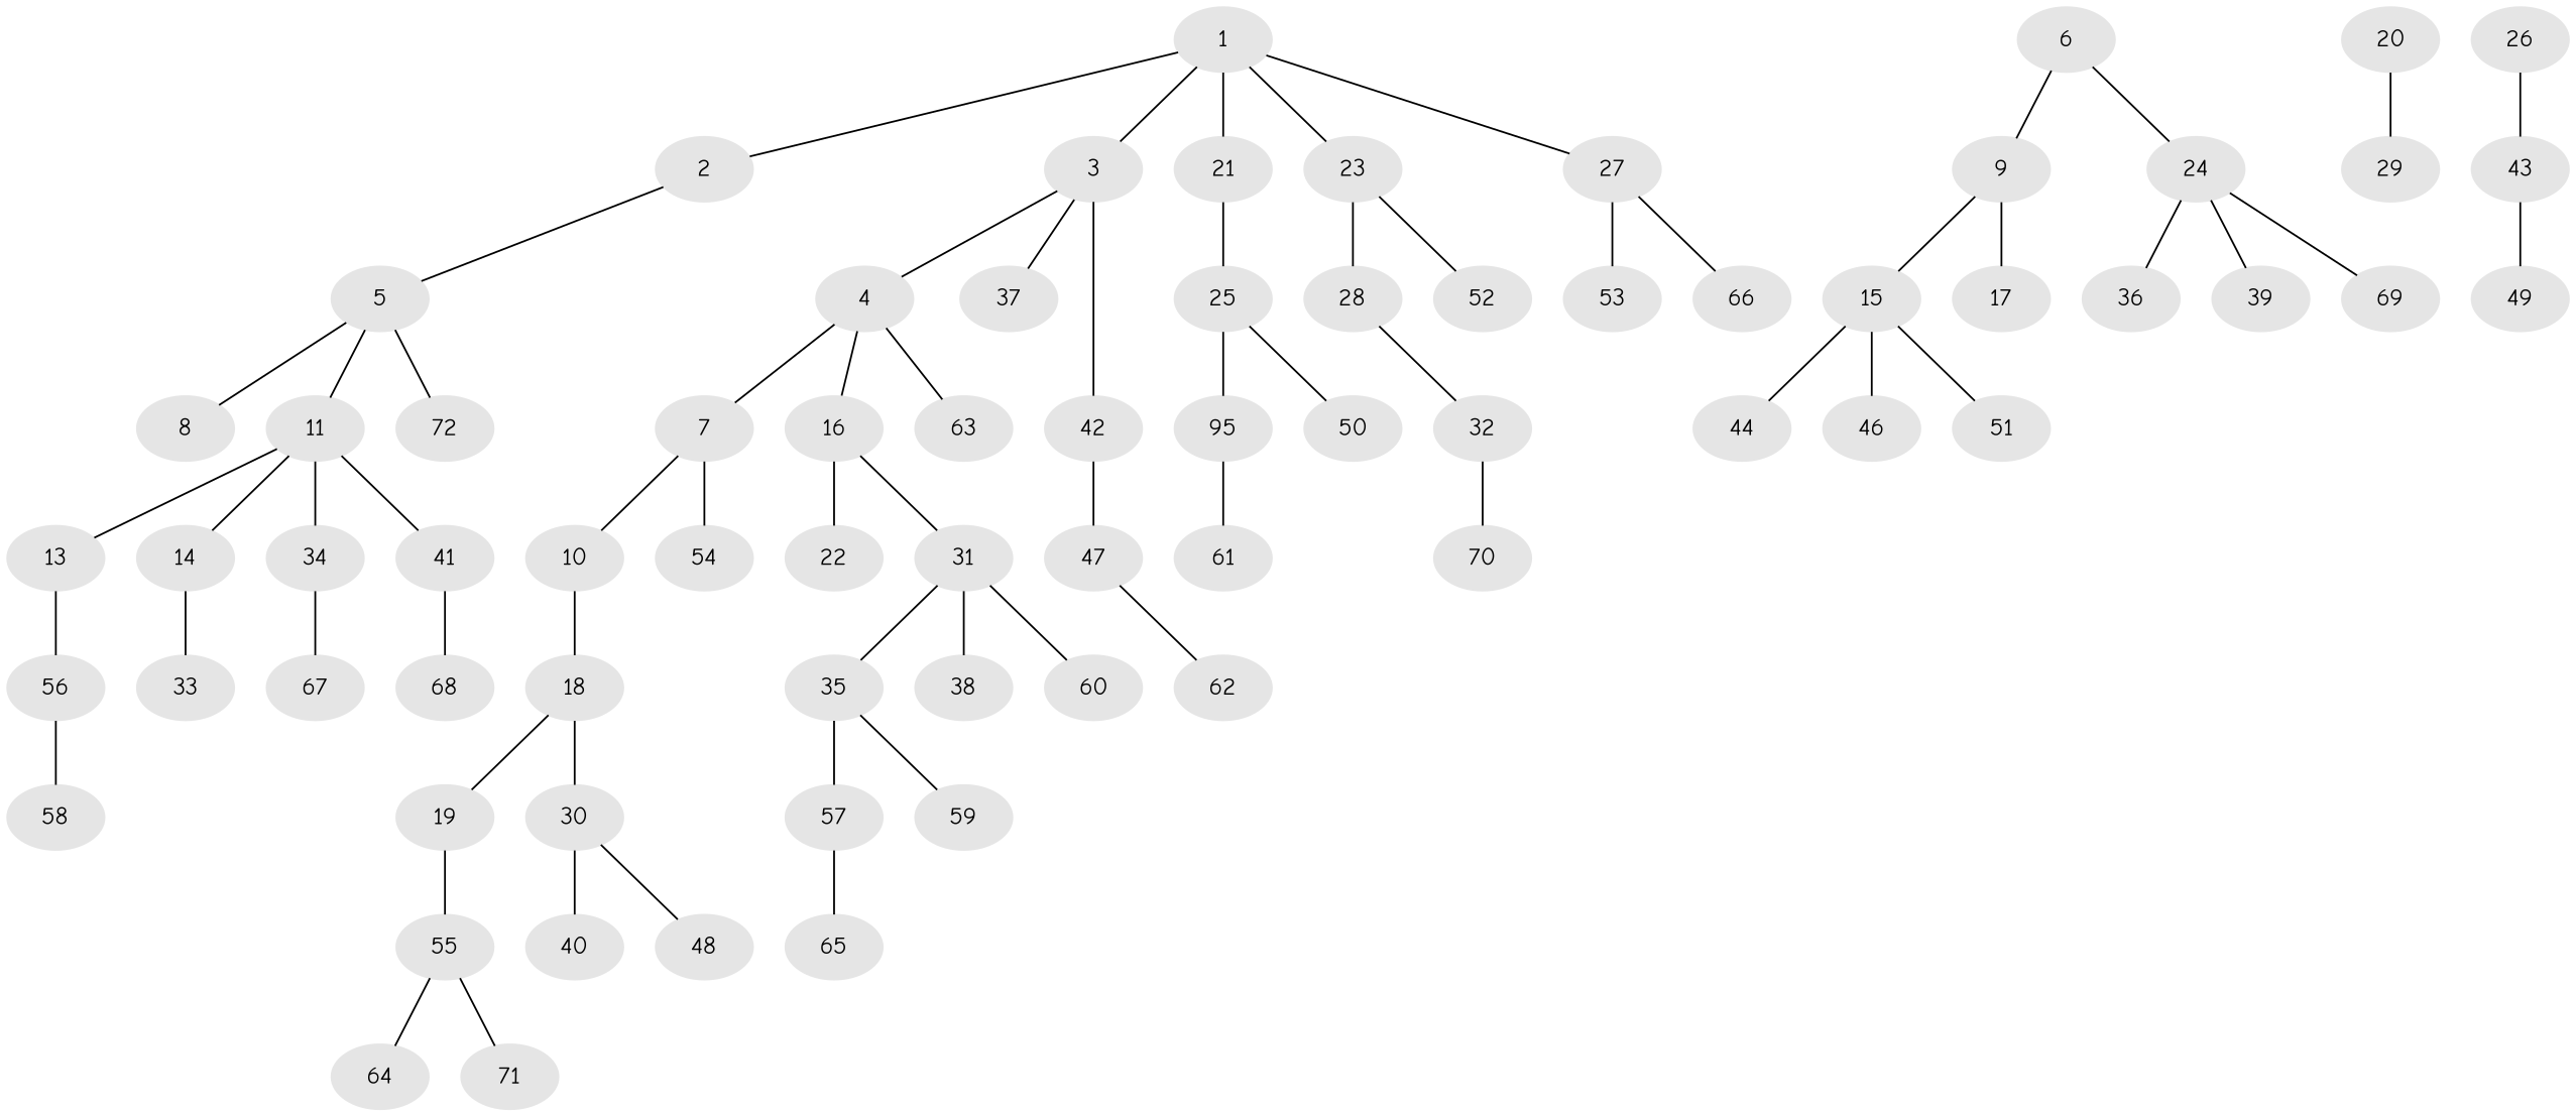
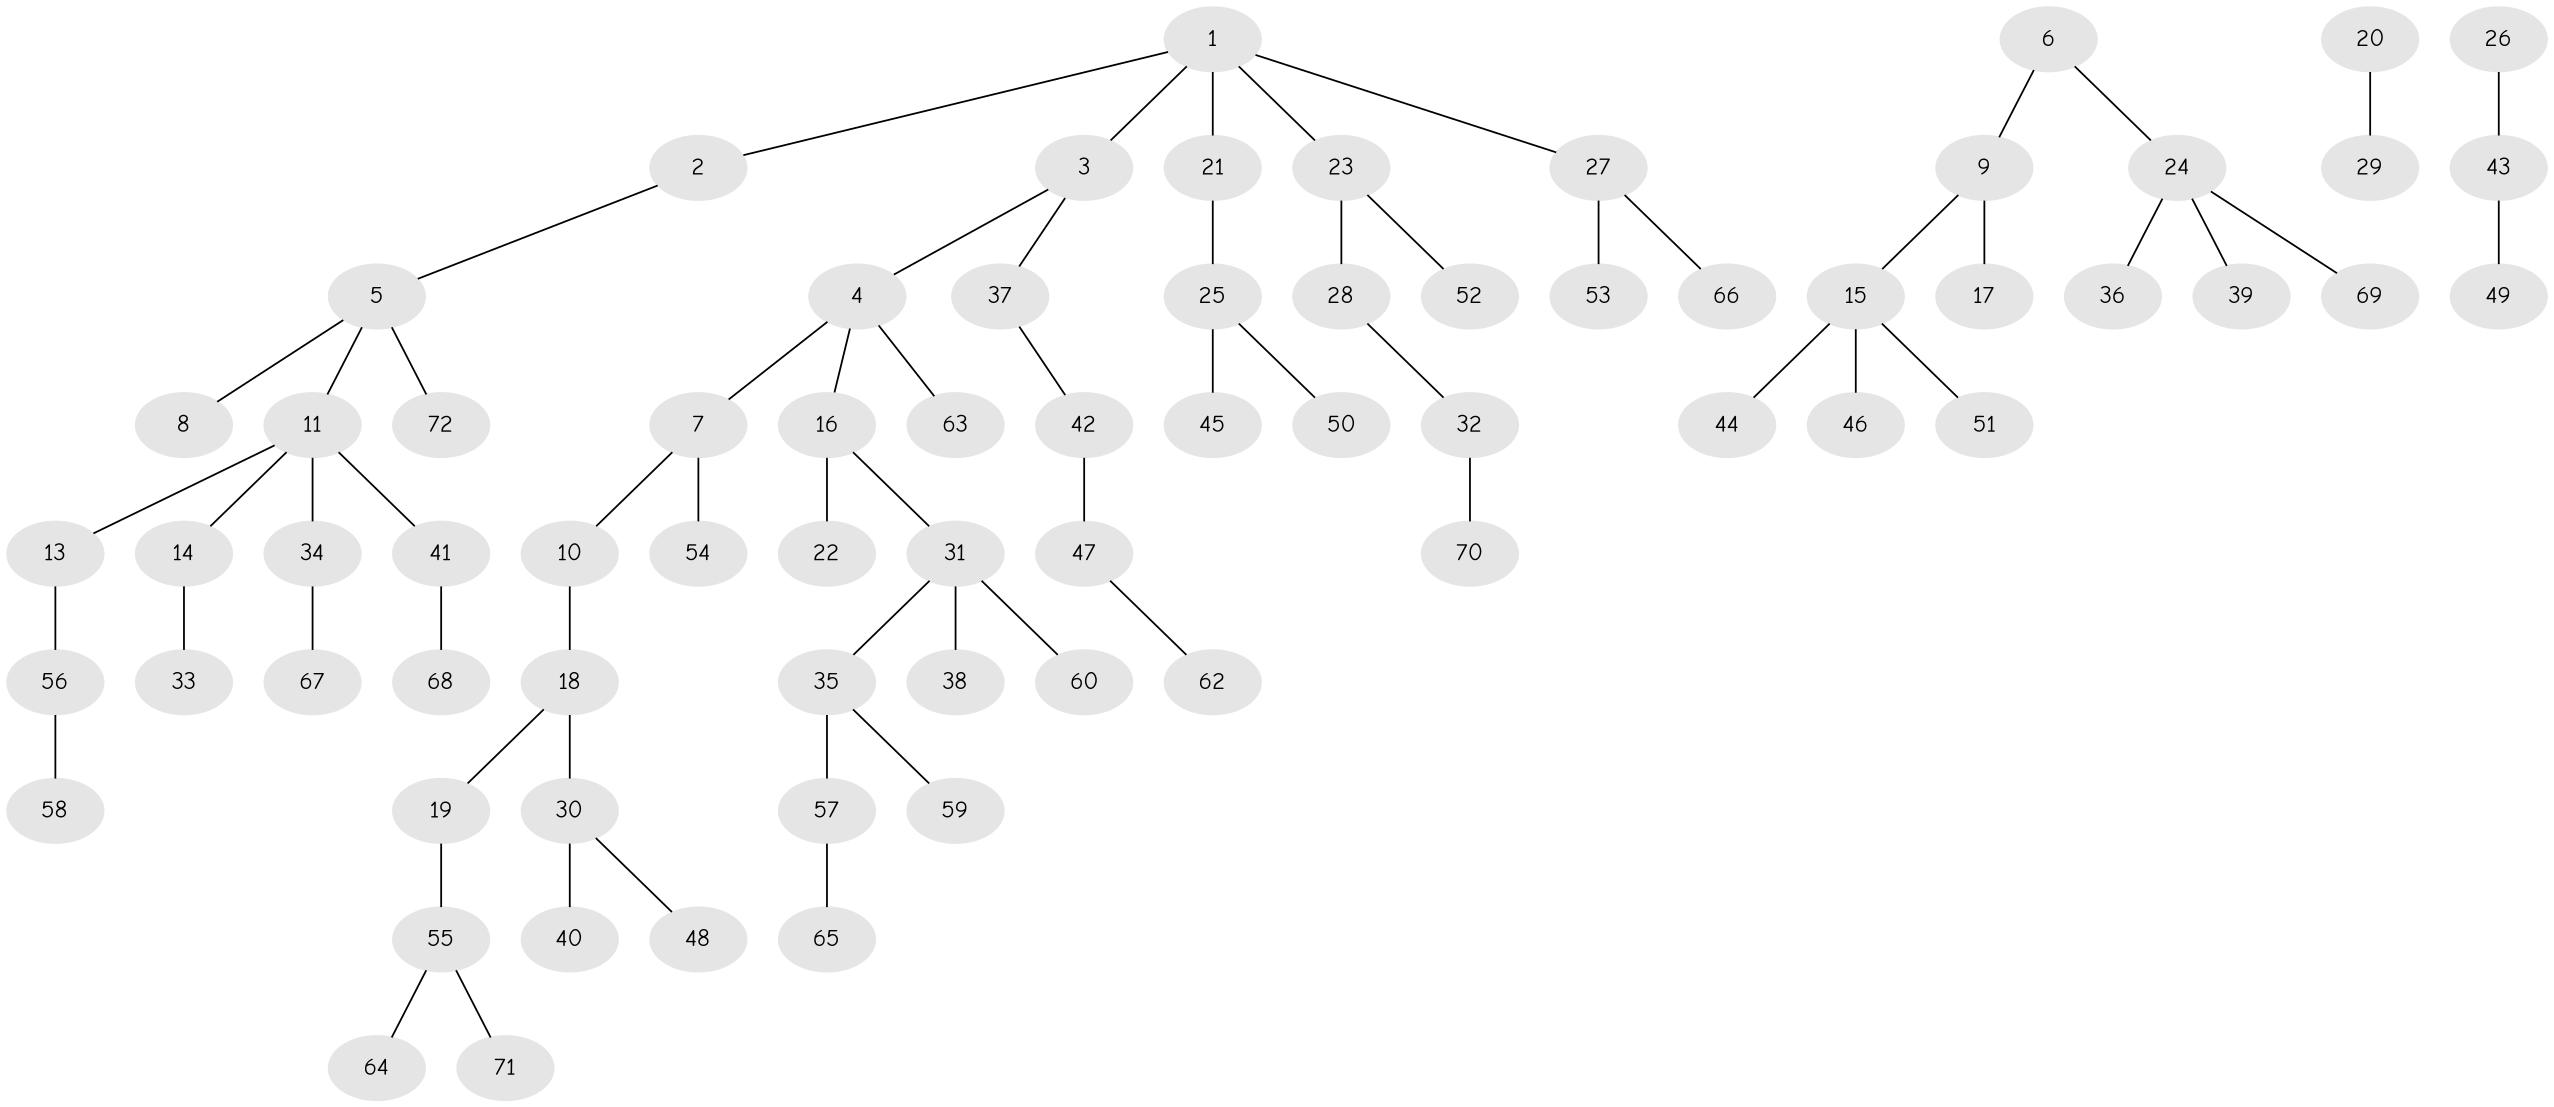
  graph {
    fontname="Comic Neue"
    node [color=gray90 fontname="Comic Neue" style=filled]
    edge [fontname="Comic Neue"]
    1
    2
    3
    21
    23
    27
    5
    4
    37
    6
    9
    24
    25
    28
    52
    53
    66
    8
    11
    72
    7
    16
    63
    42
    10
    54
    22
    31
    13
    14
    34
    41
    15
    17
    36
    39
    69
    18
    44
    46
    51
    19
    30
    56
    33
    67
    68
    20
    29
    26
    43
    58
    35
    38
    60
    55
    40
    48
    64
    71
-   45 [label=95]
+   45
    50
    32
-   61
    49
    70
    57
    59
    65
    47
    62
    1 -- 2
    1 -- 3
    1 -- 21
    1 -- 23
    1 -- 27
    2 -- 5
    3 -- 4
    3 -- 37
    21 -- 25
    23 -- 28
    23 -- 52
    27 -- 53
    27 -- 66
    5 -- 8
    5 -- 11
    5 -- 72
    4 -- 7
    4 -- 16
    4 -- 63
-   3 -- 42
+   37 -- 42
    6 -- 9
    6 -- 24
    9 -- 15
    9 -- 17
    24 -- 36
    24 -- 39
    24 -- 69
    25 -- 45
    25 -- 50
    28 -- 32
    11 -- 13
    11 -- 14
    11 -- 34
    11 -- 41
    7 -- 10
    7 -- 54
    16 -- 22
    16 -- 31
    42 -- 47
    10 -- 18
    31 -- 35
    31 -- 38
    31 -- 60
    13 -- 56
    14 -- 33
    34 -- 67
    41 -- 68
    15 -- 44
    15 -- 46
    15 -- 51
    18 -- 19
    18 -- 30
    19 -- 55
    30 -- 40
    30 -- 48
    56 -- 58
    20 -- 29
    26 -- 43
    43 -- 49
    35 -- 57
    35 -- 59
    55 -- 64
    55 -- 71
-   45 -- 61
    32 -- 70
    57 -- 65
    47 -- 62
  }
